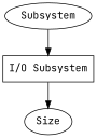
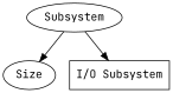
  digraph {
    fontname="JetBrains Mono"
    node [fontname="JetBrains Mono"]
    edge [fontname="JetBrains Mono"]
    n1 [label=Subsystem]
    Size
    n3 [label="I/O Subsystem" shape=box]
-   n3 -> Size
+   n1 -> Size
    n1 -> n3
  }
